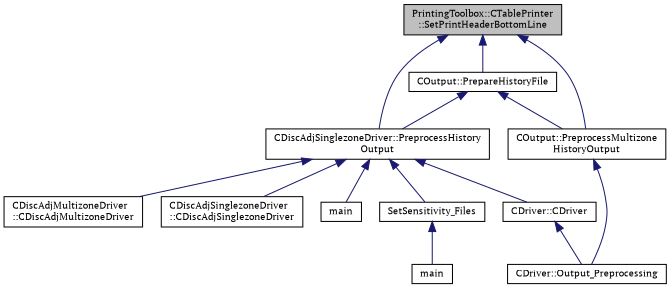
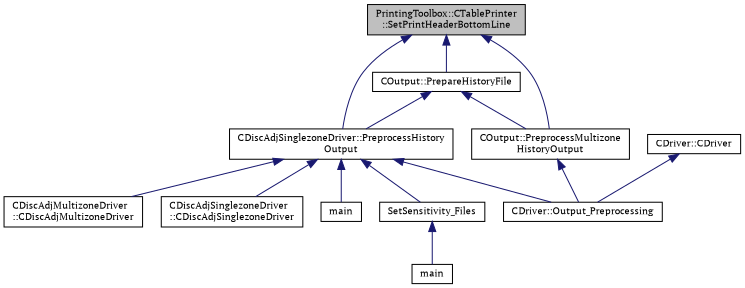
  digraph {
    fontname="PT Serif"
    rankdir=TB
    node [color=black fillcolor=white fontname="PT Serif" fontsize=10 shape=record style=filled]
    edge [color=midnightblue dir=back fontname="PT Serif" fontsize=10 labelfontname=Helvetica labelfontsize=10 style=solid]
    n1 [fillcolor=grey75 fontcolor=black height=0.2 label="PrintingToolbox::CTablePrinter\l::SetPrintHeaderBottomLine" width=0.4]
    n2 [height=0.2 label="CDiscAdjSinglezoneDriver::PreprocessHistory\lOutput" width=0.4]
    n3 [height=0.2 label="COutput::PreprocessMultizone\lHistoryOutput" width=0.4]
    n4 [height=0.2 label="COutput::PrepareHistoryFile" width=0.4]
    n5 [height=0.2 label="CDiscAdjMultizoneDriver\l::CDiscAdjMultizoneDriver" width=0.4]
    n6 [height=0.2 label="CDiscAdjSinglezoneDriver\l::CDiscAdjSinglezoneDriver" width=0.4]
    n7 [height=0.2 label="CDriver::Output_Preprocessing" width=0.4]
    n8 [height=0.2 label=main width=0.4]
    n9 [height=0.2 label=SetSensitivity_Files width=0.4]
    n10 [height=0.2 label=main width=0.4]
    n11 [height=0.2 label="CDriver::CDriver" width=0.4]
    n1 -> n2
    n1 -> n3
    n1 -> n4
    n2 -> n5
    n2 -> n6
-   n2 -> n11
+   n2 -> n7
    n2 -> n8
    n2 -> n9
    n3 -> n7
    n4 -> n2
    n4 -> n3
    n9 -> n10
    n11 -> n7
  }
